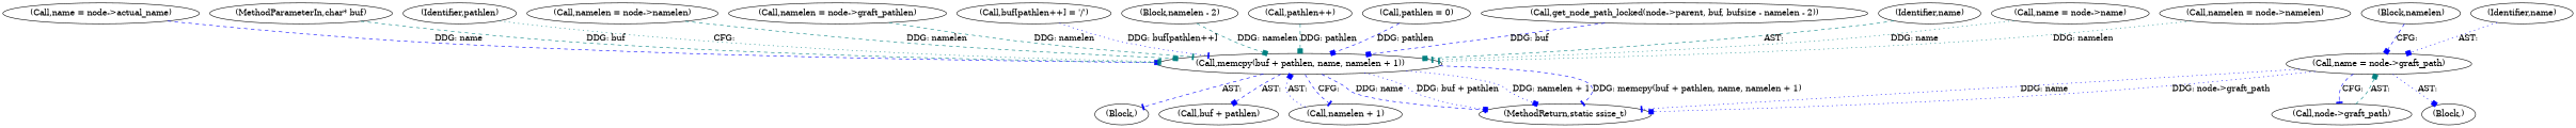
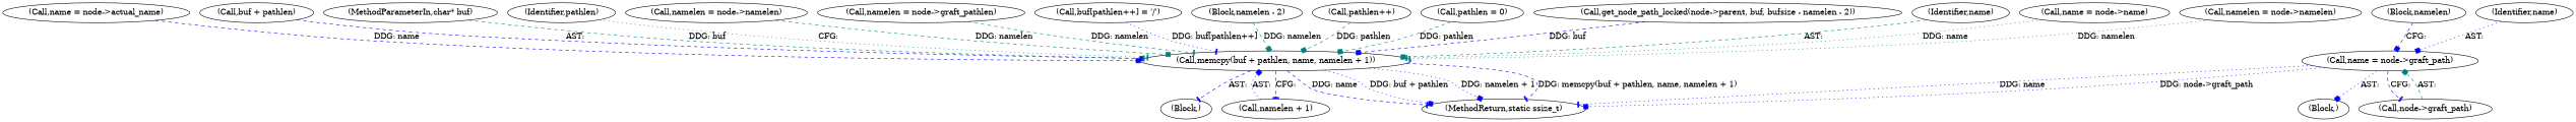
  digraph {
    edge [arrowhead=box color=blue style=dashed]
    n1 [label="(Call,name = node->graft_path)"]
    n2 [label="(Block,)"]
    n3 [label="(MethodReturn,static ssize_t)"]
    n4 [label="(Call,node->graft_path)"]
    n5 [label="(Call,memcpy(buf + pathlen, name, namelen + 1))"]
    n6 [label="(Call,namelen + 1)"]
    n7 [label="(Block,)"]
    n8 [label="(Call,name = node->actual_name)"]
    n9 [label="(Call,buf + pathlen)"]
    n10 [label="(MethodParameterIn,char* buf)"]
    n11 [label="(Block,namelen)"]
    n12 [label="(Identifier,pathlen)"]
    n13 [label="(Call,namelen = node->namelen)"]
    n14 [label="(Identifier,name)"]
    n15 [label="(Call,namelen = node->graft_pathlen)"]
    n16 [label="(Call,buf[pathlen++] = '/')"]
    n17 [label="(Block,namelen - 2)"]
    n18 [label="(Call,pathlen++)"]
    n19 [label="(Call,pathlen = 0)"]
    n20 [label="(Call,get_node_path_locked(node->parent, buf, bufsize - namelen - 2))"]
    n21 [label="(Identifier,name)"]
    n22 [label="(Call,name = node->name)"]
    n23 [label="(Call,namelen = node->namelen)"]
    n1 -> n2 [label="AST: " style=dotted]
    n1 -> n3 [arrowhead=tee label="DDG: name" style=dotted]
    n1 -> n3 [label="DDG: node->graft_path" style=dotted]
    n1 -> n4 [arrowhead=tee label="CFG: "]
    n4 -> n1 [color=teal label="AST: "]
    n5 -> n3 [arrowhead=tee label="DDG: name"]
    n5 -> n3 [label="DDG: buf + pathlen" style=dotted]
    n5 -> n3 [label="DDG: namelen + 1" style=dotted]
    n5 -> n3 [arrowhead=tee label="DDG: memcpy(buf + pathlen, name, namelen + 1)"]
    n5 -> n6 [arrowhead=tee label="CFG: "]
    n5 -> n7 [arrowhead=tee label="AST: "]
    n6 -> n5 [label="AST: " style=dotted]
    n8 -> n5 [label="DDG: name"]
-   n5 -> n9 [label="AST: "]
+   n9 -> n5 [label="AST: "]
    n10 -> n5 [arrowhead=tee color=teal label="DDG: buf"]
    n11 -> n1 [label="CFG: "]
    n12 -> n5 [arrowhead=tee color=teal label="CFG: " style=dotted]
    n13 -> n5 [color=teal label="DDG: namelen"]
    n14 -> n1 [label="AST: " style=dotted]
    n15 -> n5 [arrowhead=tee color=teal label="DDG: namelen"]
    n16 -> n5 [arrowhead=tee label="DDG: buf[pathlen++]" style=dotted]
    n17 -> n5 [color=teal label="DDG: namelen"]
    n18 -> n5 [color=teal label="DDG: pathlen"]
-   n19 -> n5 [label="DDG: pathlen"]
+   n19 -> n5 [color=teal label="DDG: pathlen"]
    n20 -> n5 [label="DDG: buf"]
    n21 -> n5 [color=teal label="AST: "]
    n22 -> n5 [arrowhead=tee color=teal label="DDG: name" style=dotted]
    n23 -> n5 [arrowhead=tee color=teal label="DDG: namelen" style=dotted]
  }
